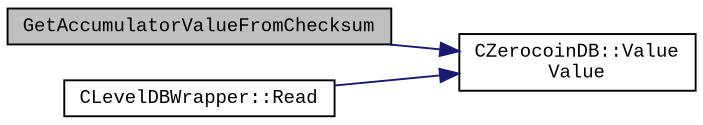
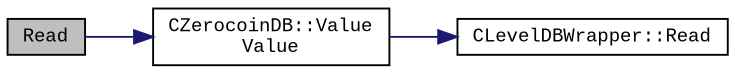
  digraph {
    fontname="Liberation Mono"
    rankdir=LR
    node [color=black fillcolor=white fontname="Liberation Mono" fontsize=10 shape=record style=filled]
    edge [color=midnightblue fontname="Liberation Mono" fontsize=10 labelfontname=Helvetica labelfontsize=10 style=solid]
-   n1 [fillcolor=grey75 fontcolor=black height=0.2 label=GetAccumulatorValueFromChecksum width=0.4]
+   n1 [fillcolor=grey75 fontcolor=black height=0.2 label=Read width=0.4]
    n2 [height=0.2 label="CZerocoinDB::Value\lValue" width=0.4]
    n3 [height=0.2 label="CLevelDBWrapper::Read" width=0.4]
    n1 -> n2
-   n3 -> n2
+   n2 -> n3
  }
